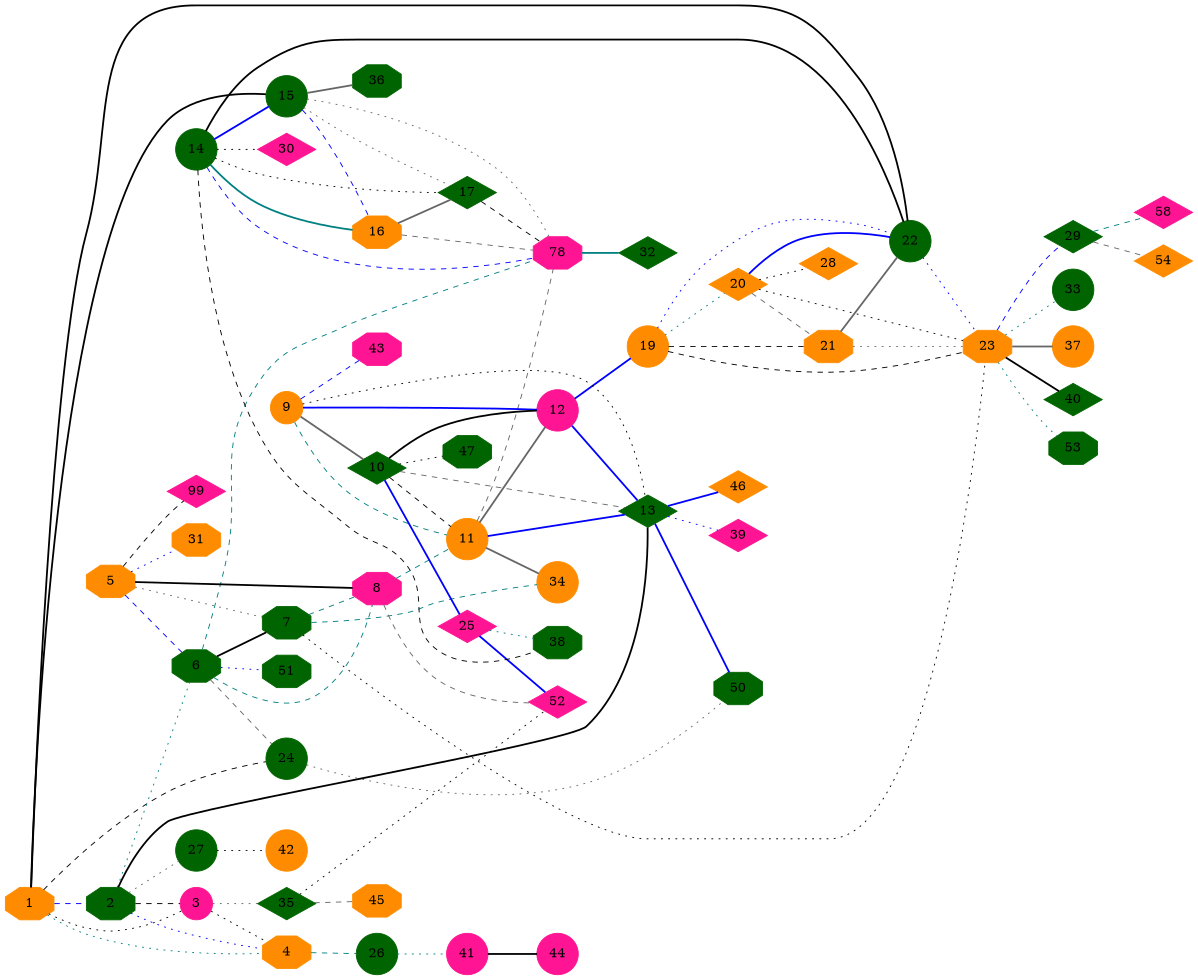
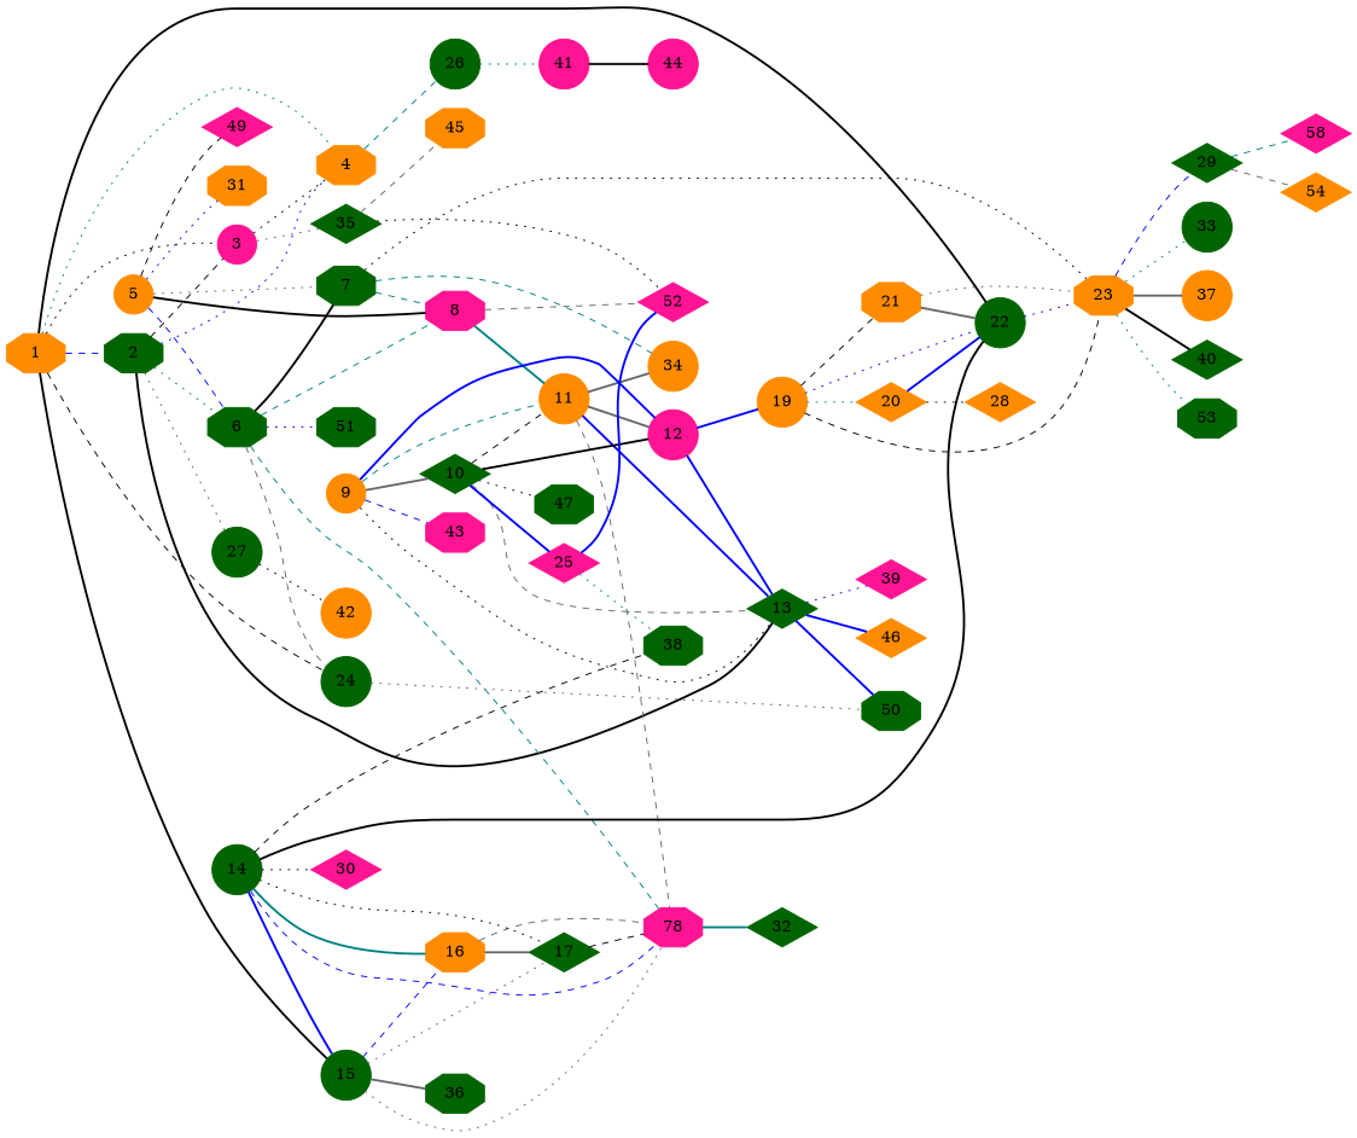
  graph {
    rankdir=LR
    node [color=darkgreen shape=octagon style=filled]
    edge [color=black style=dotted weight=1.0]
    1 [color=darkorange]
    2
    3 [color=deeppink shape=circle]
    4 [color=darkorange]
    15 [shape=circle]
    22 [shape=circle]
    24 [shape=circle]
    6
    13 [shape=diamond]
    27 [shape=circle]
    35 [shape=diamond]
    26 [shape=circle]
    n13 [color=deeppink label=78]
    16 [color=darkorange]
    17 [shape=diamond]
    36
    23 [color=darkorange]
    50
    7
    8 [color=deeppink]
    51
    39 [color=deeppink shape=diamond]
    46 [color=darkorange shape=diamond]
    42 [color=darkorange shape=circle]
    52 [color=deeppink shape=diamond]
    45 [color=darkorange]
    41 [color=deeppink shape=circle]
-   5 [color=darkorange]
+   5 [color=darkorange shape=circle]
    31 [color=darkorange]
-   49 [color=deeppink shape=diamond label=99]
+   49 [color=deeppink shape=diamond]
    34 [color=darkorange shape=circle]
    11 [color=darkorange shape=circle]
    32 [shape=diamond]
    29 [shape=diamond]
    33 [shape=circle]
    37 [color=darkorange shape=circle]
    40 [shape=diamond]
    53
    12 [color=deeppink shape=circle]
    9 [color=darkorange shape=circle]
    10 [shape=diamond]
    43 [color=deeppink]
    25 [color=deeppink shape=diamond]
    47
    19 [color=darkorange shape=circle]
    38
    20 [color=darkorange shape=diamond]
    21 [color=darkorange]
    14 [shape=circle]
    30 [color=deeppink shape=diamond]
    28 [color=darkorange shape=diamond]
    n52 [color=deeppink label=58 shape=diamond]
    54 [color=darkorange shape=diamond]
    44 [color=deeppink shape=circle]
    1 -- 2 [color=blue style=dashed weight=2.0]
    1 -- 3
    1 -- 4 [color=teal]
    1 -- 15 [style=bold]
    1 -- 22 [style=bold]
    1 -- 24 [style=dashed]
    2 -- 3 [style=dashed weight=6.0]
    2 -- 4 [color=blue weight=2.0]
    2 -- 6 [color=teal]
    2 -- 13 [style=bold]
    2 -- 27 [color=gray40]
    3 -- 4
    3 -- 35 [color=gray40]
    4 -- 26 [color=teal style=dashed]
    15 -- n13 [color=gray40]
    15 -- 16 [color=blue style=dashed]
    15 -- 17 [color=gray40]
    15 -- 36 [color=gray40 style=bold weight=3.0]
    22 -- 23 [color=blue]
    24 -- 50 [color=gray40]
    6 -- 24 [color=gray40 style=dashed]
    6 -- n13 [color=teal style=dashed]
    6 -- 7 [style=bold weight=2.0]
    6 -- 8 [color=teal style=dashed]
    6 -- 51 [color=blue]
    13 -- 50 [color=blue style=bold]
    13 -- 39 [color=blue]
    13 -- 46 [color=blue style=bold]
    27 -- 42
    35 -- 52
    35 -- 45 [color=gray40 style=dashed]
    26 -- 41 [color=teal]
    n13 -- 32 [color=teal style=bold]
    16 -- n13 [color=gray40 style=dashed]
    16 -- 17 [color=gray40 style=bold]
    17 -- n13 [style=dashed]
    23 -- 29 [color=blue style=dashed]
    23 -- 33 [color=teal]
    23 -- 37 [color=gray40 style=bold]
    23 -- 40 [style=bold]
    23 -- 53 [color=teal]
    7 -- 23
    7 -- 8 [color=teal style=dashed weight=2.0]
    7 -- 34 [color=teal style=dashed]
    8 -- 52 [color=gray40 style=dashed weight=2.0]
-   8 -- 11 [color=teal style=dashed]
+   8 -- 11 [color=teal style=bold]
    41 -- 44 [style=bold]
    5 -- 6 [color=blue style=dashed]
    5 -- 7 [color=gray40 weight=2.0]
    5 -- 8 [style=bold]
    5 -- 31 [color=blue]
    5 -- 49 [style=dashed weight=2.0]
    11 -- 13 [color=blue style=bold]
    11 -- n13 [color=gray40 style=dashed]
    11 -- 34 [color=gray40 style=bold]
    11 -- 12 [color=gray40 style=bold]
    29 -- n52 [color=teal style=dashed]
    29 -- 54 [color=gray40 style=dashed]
    12 -- 13 [color=blue style=bold]
    12 -- 19 [color=blue style=bold]
    9 -- 13
    9 -- 11 [color=teal style=dashed]
    9 -- 12 [color=blue style=bold]
    9 -- 10 [color=gray40 style=bold]
    9 -- 43 [color=blue style=dashed weight=2.0]
    10 -- 13 [color=gray40 style=dashed]
    10 -- 11 [style=dashed]
    10 -- 12 [style=bold]
    10 -- 25 [color=blue style=bold]
    10 -- 47
    25 -- 52 [color=blue style=bold]
    25 -- 38 [color=teal]
    19 -- 22 [color=blue]
    19 -- 23 [style=dashed]
    19 -- 20 [color=teal]
    19 -- 21 [style=dashed]
    20 -- 22 [color=blue style=bold]
-   20 -- 23
-   20 -- 21 [color=gray40 style=dashed]
    20 -- 28 [weight=2.0]
    21 -- 22 [color=gray40 style=bold weight=3.0]
    21 -- 23 [color=gray40]
    14 -- 15 [color=blue style=bold]
    14 -- 22 [style=bold]
    14 -- n13 [color=blue style=dashed]
    14 -- 16 [color=teal style=bold]
    14 -- 17
    14 -- 38 [style=dashed]
    14 -- 30 [weight=7.0]
  }
